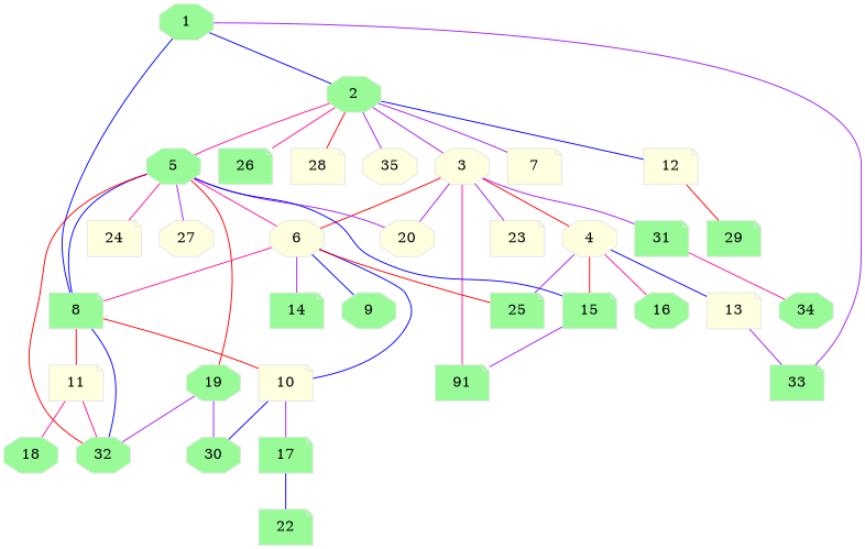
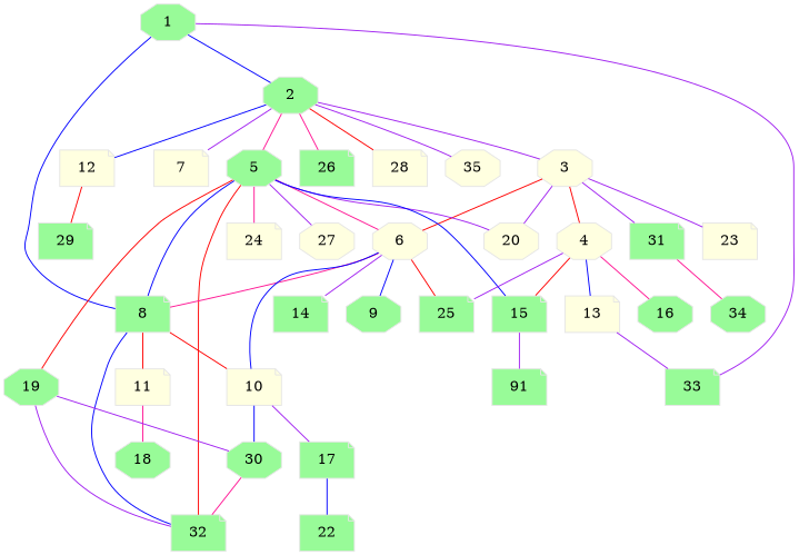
  graph {
    node [color=gray90 fillcolor=palegreen shape=note style=filled]
    edge [color=purple weight=1.0]
    1 [shape=octagon]
    2 [shape=octagon]
    8
    33
    3 [fillcolor=lightyellow shape=octagon]
    5 [shape=octagon]
    7 [fillcolor=lightyellow]
    12 [fillcolor=lightyellow]
    26
    28 [fillcolor=lightyellow]
    35 [fillcolor=lightyellow shape=octagon]
-   32 [shape=octagon]
+   32
    10 [fillcolor=lightyellow]
    11 [fillcolor=lightyellow]
    4 [fillcolor=lightyellow shape=octagon]
    6 [fillcolor=lightyellow shape=octagon]
    20 [fillcolor=lightyellow shape=octagon]
    n18 [label=91]
    23 [fillcolor=lightyellow]
    31
    15
    19 [shape=octagon]
    24 [fillcolor=lightyellow]
    27 [fillcolor=lightyellow shape=octagon]
    29
    13 [fillcolor=lightyellow]
    16 [shape=octagon]
    25
    9 [shape=octagon]
    14
    34 [shape=octagon]
    30 [shape=octagon]
    17
    18 [shape=octagon]
    22
    1 -- 2 [color=blue]
    1 -- 8 [color=blue weight=2.0]
    1 -- 33
    2 -- 3
    2 -- 5 [color=deeppink]
    2 -- 7
    2 -- 12 [color=blue]
    2 -- 26 [color=deeppink]
    2 -- 28 [color=red]
    2 -- 35
    8 -- 32 [color=blue]
    8 -- 10 [color=red]
    8 -- 11 [color=red]
    3 -- 4 [color=red]
    3 -- 6 [color=red]
    3 -- 20
-   3 -- n18 [color=deeppink weight=2.0]
    3 -- 23
    3 -- 31
    5 -- 8 [color=blue]
    5 -- 32 [color=red]
    5 -- 6 [color=deeppink]
    5 -- 20
    5 -- 15 [color=blue]
    5 -- 19 [color=red]
    5 -- 24 [color=deeppink weight=3.0]
    5 -- 27
    12 -- 29 [color=red]
    10 -- 30 [color=blue]
    10 -- 17
-   11 -- 32 [color=deeppink weight=2.0]
+   30 -- 32 [color=deeppink weight=2.0]
    11 -- 18 [color=deeppink]
    4 -- 15 [color=red]
    4 -- 13 [color=blue]
    4 -- 16 [color=deeppink weight=2.0]
    4 -- 25
    6 -- 8 [color=deeppink]
    6 -- 10 [color=blue]
    6 -- 25 [color=red]
    6 -- 9 [color=blue]
    6 -- 14 [weight=2.0]
    31 -- 34 [color=deeppink]
    15 -- n18
    19 -- 32
    19 -- 30
    13 -- 33
    17 -- 22 [color=blue]
  }
